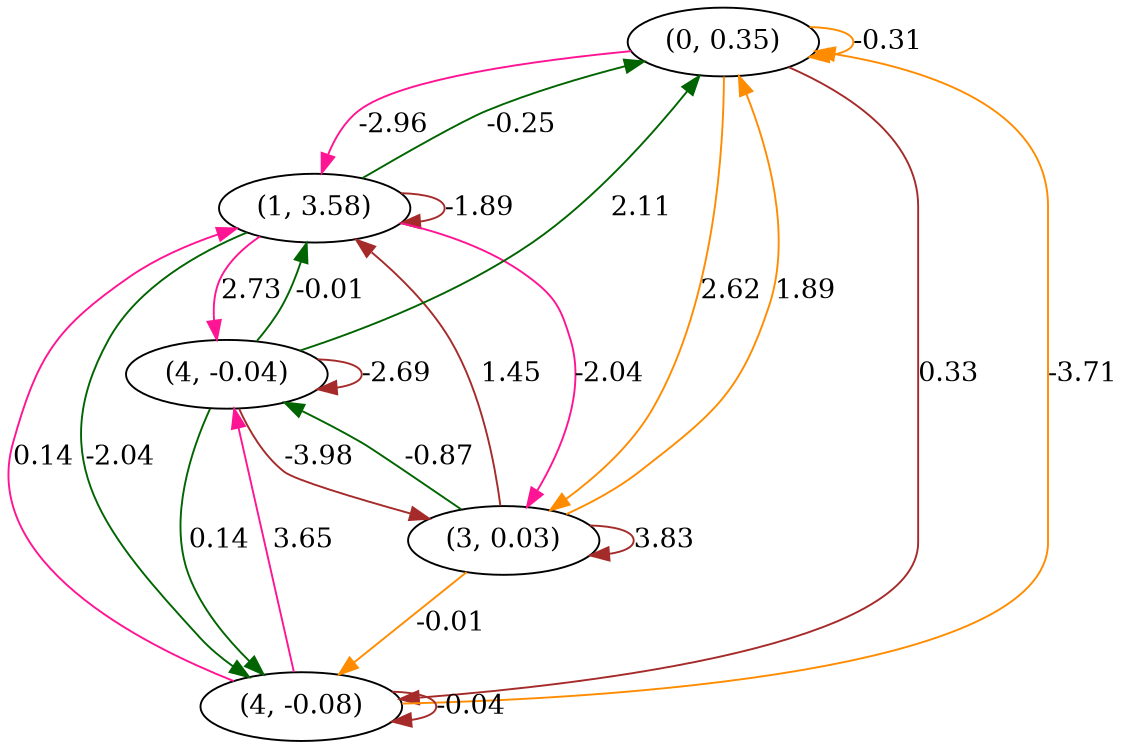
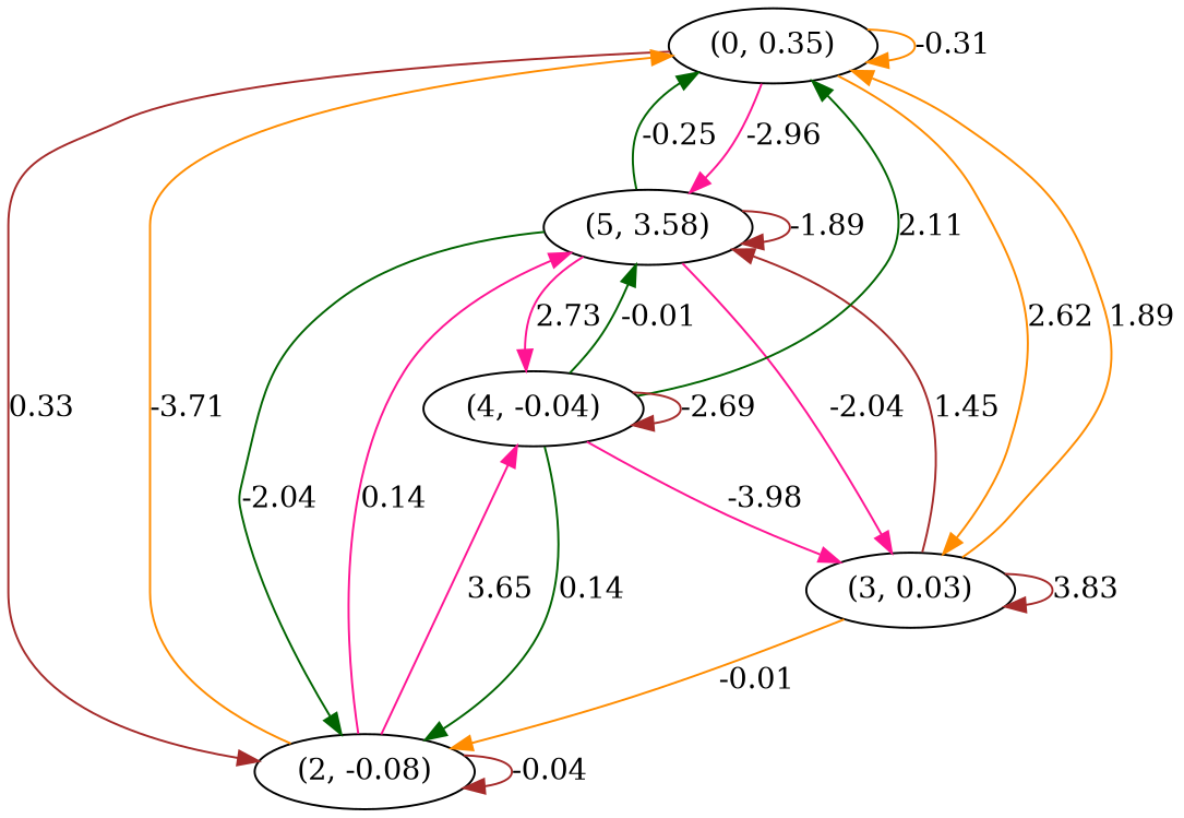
  digraph {
    edge [color=deeppink]
    n1 [label="(0, 0.35)"]
-   n2 [label="(1, 3.58)"]
-   n3 [label="(4, -0.08)"]
+   n2 [label="(5, 3.58)"]
+   n3 [label="(2, -0.08)"]
    n4 [label="(3, 0.03)"]
    n5 [label="(4, -0.04)"]
    n1 -> n1 [color=darkorange label=-0.31]
    n1 -> n2 [label=-2.96]
    n1 -> n3 [color=brown label=0.33]
    n1 -> n4 [color=darkorange label=2.62]
    n2 -> n1 [color=darkgreen label=-0.25]
    n2 -> n2 [color=brown label=-1.89]
    n2 -> n3 [color=darkgreen label=-2.04]
    n2 -> n4 [label=-2.04]
    n2 -> n5 [label=2.73]
    n3 -> n1 [color=darkorange label=-3.71]
    n3 -> n2 [label=0.14]
    n3 -> n3 [color=brown label=-0.04]
    n3 -> n5 [label=3.65]
    n4 -> n1 [color=darkorange label=1.89]
    n4 -> n2 [color=brown label=1.45]
    n4 -> n3 [color=darkorange label=-0.01]
    n4 -> n4 [color=brown label=3.83]
-   n4 -> n5 [color=darkgreen label=-0.87]
    n5 -> n1 [color=darkgreen label=2.11]
    n5 -> n2 [color=darkgreen label=-0.01]
    n5 -> n3 [color=darkgreen label=0.14]
-   n5 -> n4 [color=brown label=-3.98]
+   n5 -> n4 [label=-3.98]
    n5 -> n5 [color=brown label=-2.69]
  }
